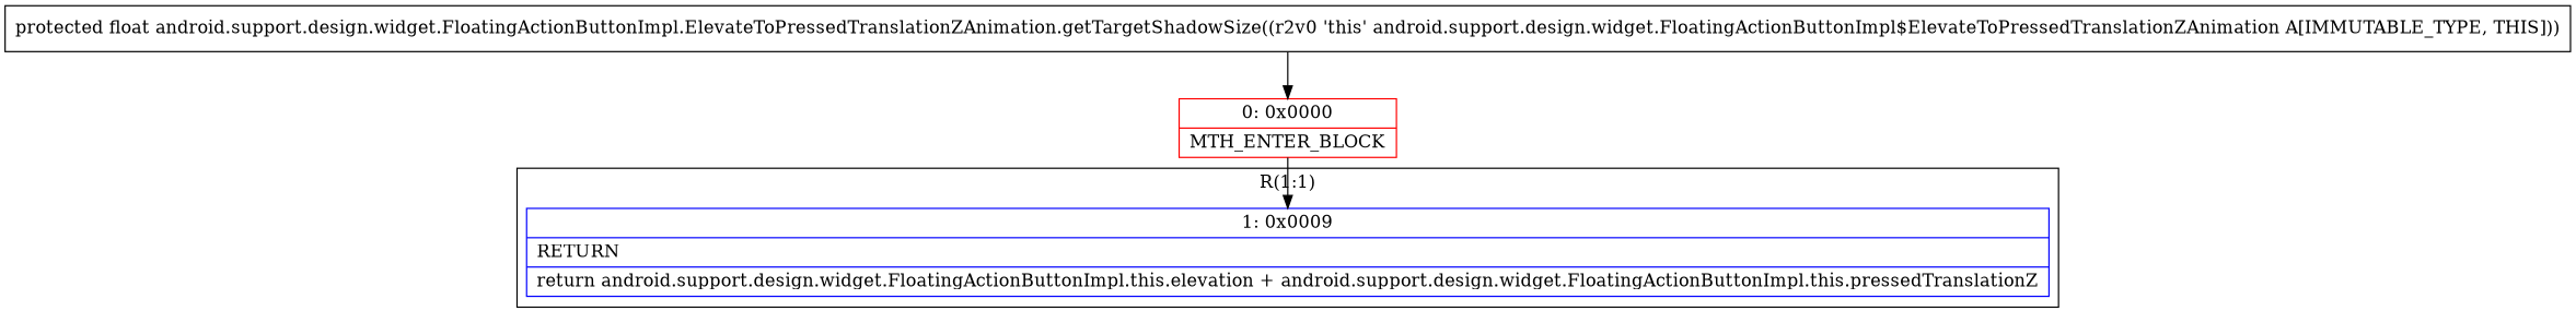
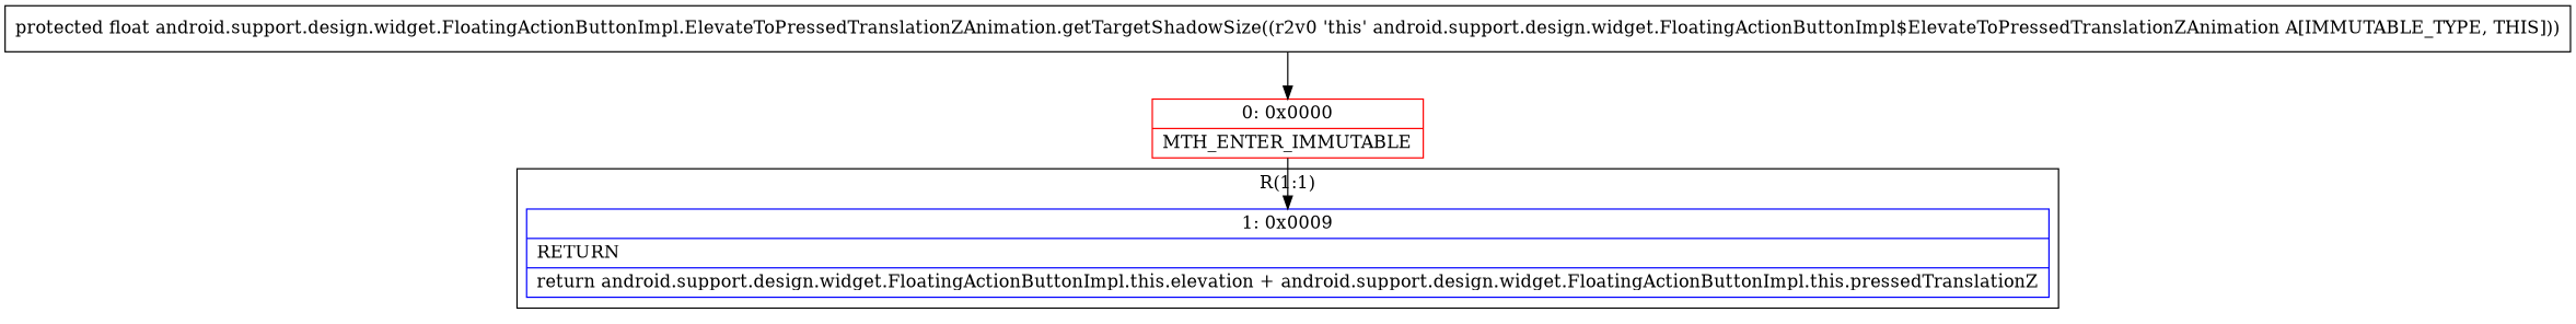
  digraph {
    node [shape=record]
    n1 [color=blue label="{1\:\ 0x0009|RETURN\l|return android.support.design.widget.FloatingActionButtonImpl.this.elevation + android.support.design.widget.FloatingActionButtonImpl.this.pressedTranslationZ\l}"]
-   n2 [color=red label="{0\:\ 0x0000|MTH_ENTER_BLOCK\l}"]
+   n2 [color=red label="{0\:\ 0x0000|MTH_ENTER_IMMUTABLE\l}"]
    n3 [label="{protected float android.support.design.widget.FloatingActionButtonImpl.ElevateToPressedTranslationZAnimation.getTargetShadowSize((r2v0 'this' android.support.design.widget.FloatingActionButtonImpl$ElevateToPressedTranslationZAnimation A[IMMUTABLE_TYPE, THIS])) }"]
    subgraph cluster_1 {
      label="R(1:1)"
      n1
    }
    n2 -> n1
    n3 -> n2
  }
